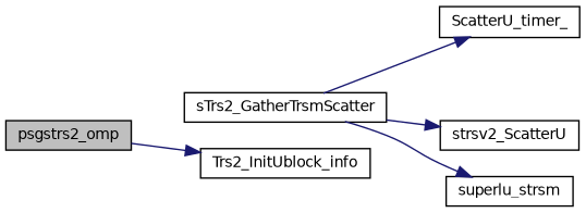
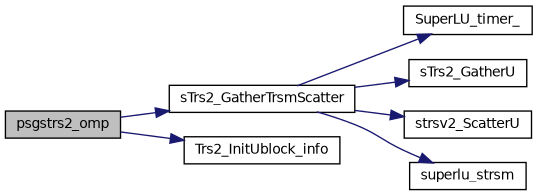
  digraph {
    rankdir=LR
    node [color=black fillcolor=white fontname=Helvetica fontsize=10 shape=record style=filled]
    edge [color=midnightblue fontname=Helvetica fontsize=10 labelfontname=Helvetica labelfontsize=10 style=solid]
    n1 [fillcolor=grey75 fontcolor=black height=0.2 label=psgstrs2_omp width=0.4]
    n2 [height=0.2 label=sTrs2_GatherTrsmScatter width=0.4]
    n3 [height=0.2 label=Trs2_InitUblock_info width=0.4]
-   n4 [height=0.2 label=ScatterU_timer_ width=0.4]
+   n4 [height=0.2 label=SuperLU_timer_ width=0.4]
+   n5 [height=0.2 label=sTrs2_GatherU width=0.4]
    n6 [height=0.2 label=strsv2_ScatterU width=0.4]
    n7 [height=0.2 label=superlu_strsm width=0.4]
+   n1 -> n2
    n1 -> n3
    n2 -> n4
+   n2 -> n5
    n2 -> n6
    n2 -> n7
  }
